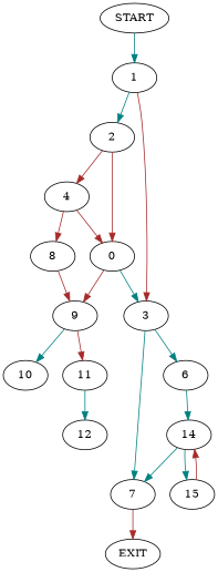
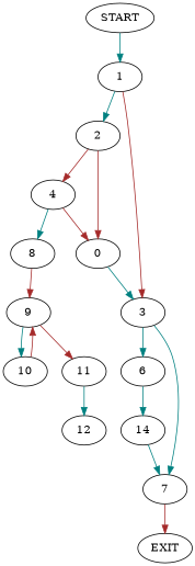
  digraph {
    edge [color=teal]
    n1 [label=START]
    1
    2
    3
    n5 [label=EXIT]
    4
    n7 [label=0]
    6
    7
    8
    14
    9
-   15
    10
    11
    12
    n1 -> 1
    1 -> 2
    1 -> 3 [color=brown]
    2 -> 4 [color=brown]
    2 -> n7 [color=brown]
    3 -> 6
    3 -> 7
    4 -> n7 [color=brown]
-   4 -> 8 [color=brown]
+   4 -> 8
    n7 -> 3
    6 -> 14
    7 -> n5 [color=brown]
    8 -> 9 [color=brown]
    14 -> 7
-   14 -> 15
    9 -> 10
    9 -> 11 [color=brown]
-   15 -> 14 [color=brown]
-   n7 -> 9 [color=brown]
+   10 -> 9 [color=brown]
    11 -> 12
  }
